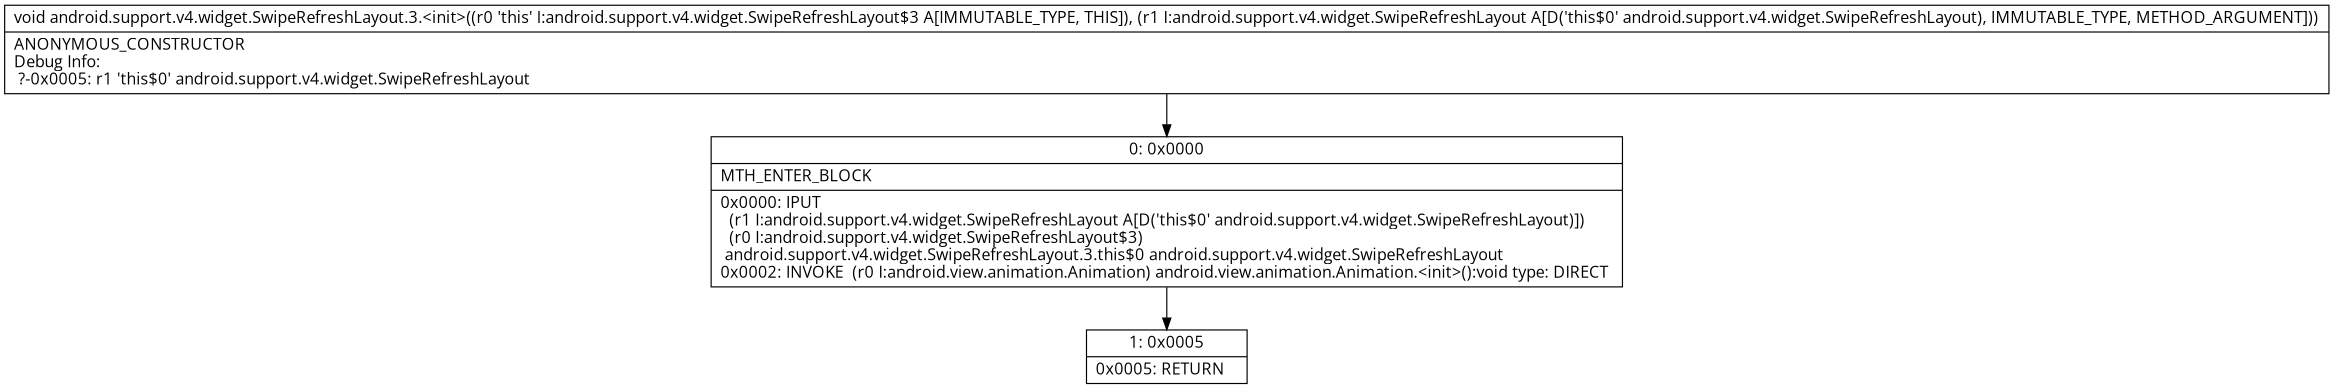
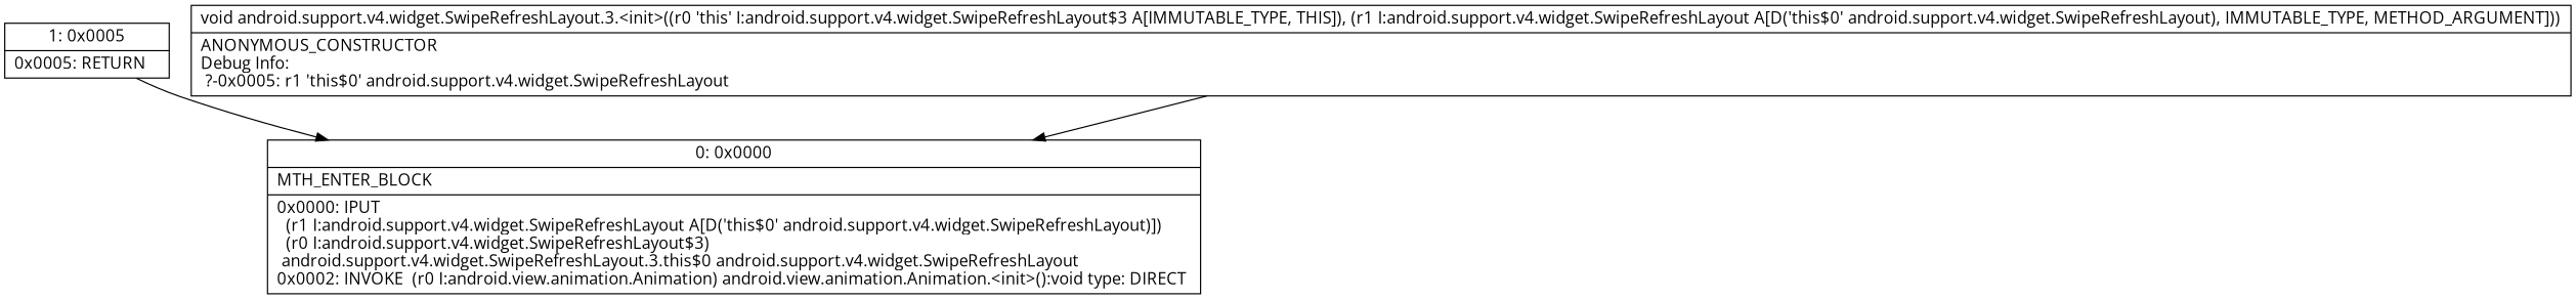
  digraph {
    fontname="Open Sans"
    node [shape=record fontname="Open Sans"]
    edge [fontname="Open Sans"]
    n1 [label="{0\:\ 0x0000|MTH_ENTER_BLOCK\l|0x0000: IPUT  \l  (r1 I:android.support.v4.widget.SwipeRefreshLayout A[D('this$0' android.support.v4.widget.SwipeRefreshLayout)])\l  (r0 I:android.support.v4.widget.SwipeRefreshLayout$3)\l android.support.v4.widget.SwipeRefreshLayout.3.this$0 android.support.v4.widget.SwipeRefreshLayout \l0x0002: INVOKE  (r0 I:android.view.animation.Animation) android.view.animation.Animation.\<init\>():void type: DIRECT \l}"]
    n2 [label="{1\:\ 0x0005|0x0005: RETURN   \l}"]
    n3 [label="{void android.support.v4.widget.SwipeRefreshLayout.3.\<init\>((r0 'this' I:android.support.v4.widget.SwipeRefreshLayout$3 A[IMMUTABLE_TYPE, THIS]), (r1 I:android.support.v4.widget.SwipeRefreshLayout A[D('this$0' android.support.v4.widget.SwipeRefreshLayout), IMMUTABLE_TYPE, METHOD_ARGUMENT]))  | ANONYMOUS_CONSTRUCTOR\lDebug Info:\l  ?\-0x0005: r1 'this$0' android.support.v4.widget.SwipeRefreshLayout\l}"]
-   n1 -> n2
+   n2 -> n1
    n3 -> n1
  }
